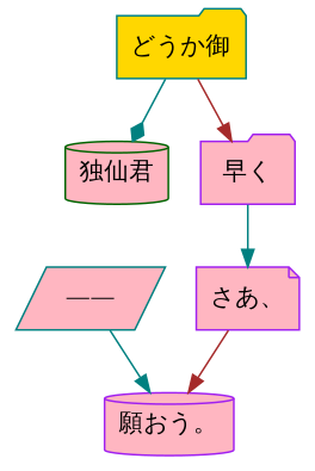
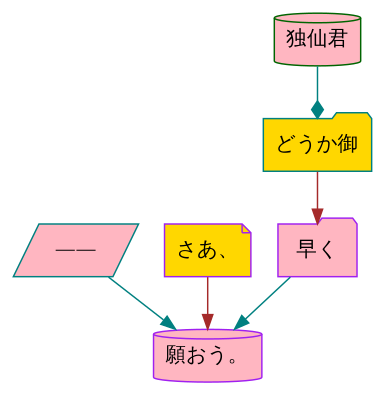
  digraph {
    node [color=purple fillcolor=lightpink shape=cylinder style=filled]
    edge [arrowhead=normal color=teal]
    n1 [color=teal label="——" shape=parallelogram]
    n2 [label="願おう。"]
-   n3 [label="さあ、" shape=note]
+   n3 [fillcolor=gold label="さあ、" shape=note]
    n4 [color=darkgreen label="独仙君"]
    n5 [color=teal fillcolor=gold label="どうか御" shape=folder]
    n6 [label="早く" shape=folder]
    n1 -> n2
    n3 -> n2 [color=brown]
-   n5 -> n4 [arrowhead=diamond]
+   n4 -> n5 [arrowhead=diamond]
    n5 -> n6 [color=brown]
-   n6 -> n3
+   n6 -> n2
  }
